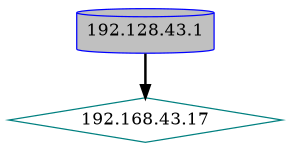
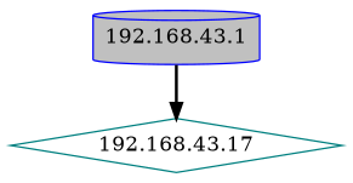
  digraph {
-   n1 [fillcolor=grey label="192.128.43.1" style=filled color=blue shape=cylinder]
+   n1 [fillcolor=grey label="192.168.43.1" style=filled color=blue shape=cylinder]
    n2 [label="192.168.43.17" color=teal shape=diamond]
    n1 -> n2 [style=bold]
  }
